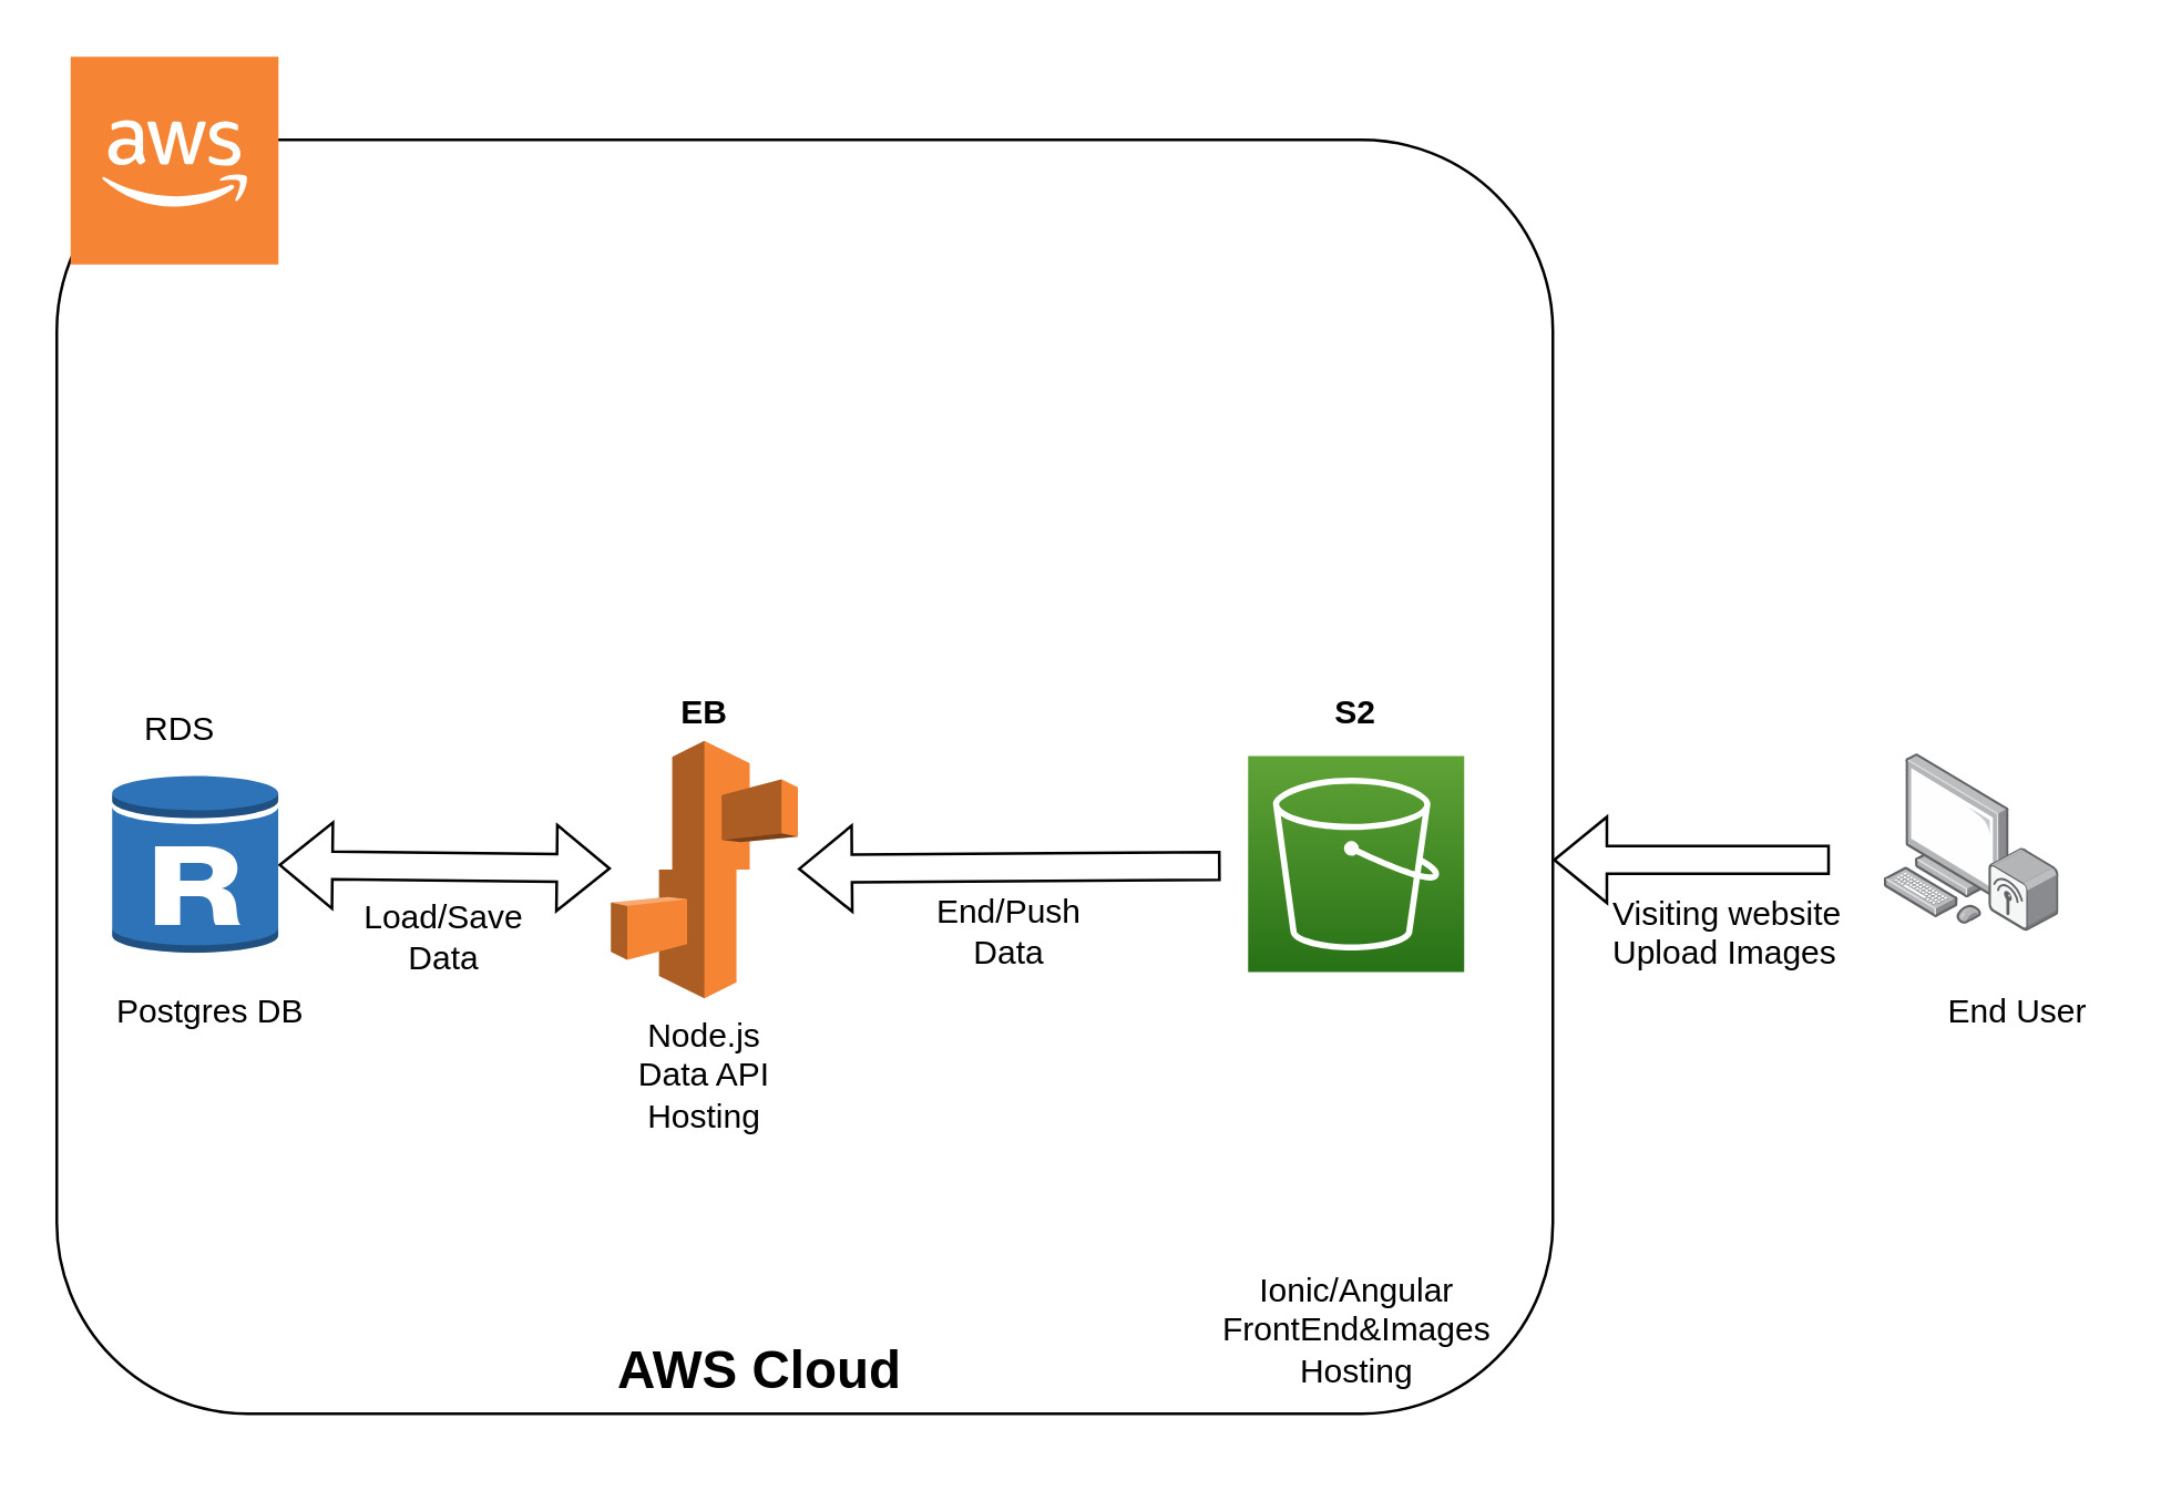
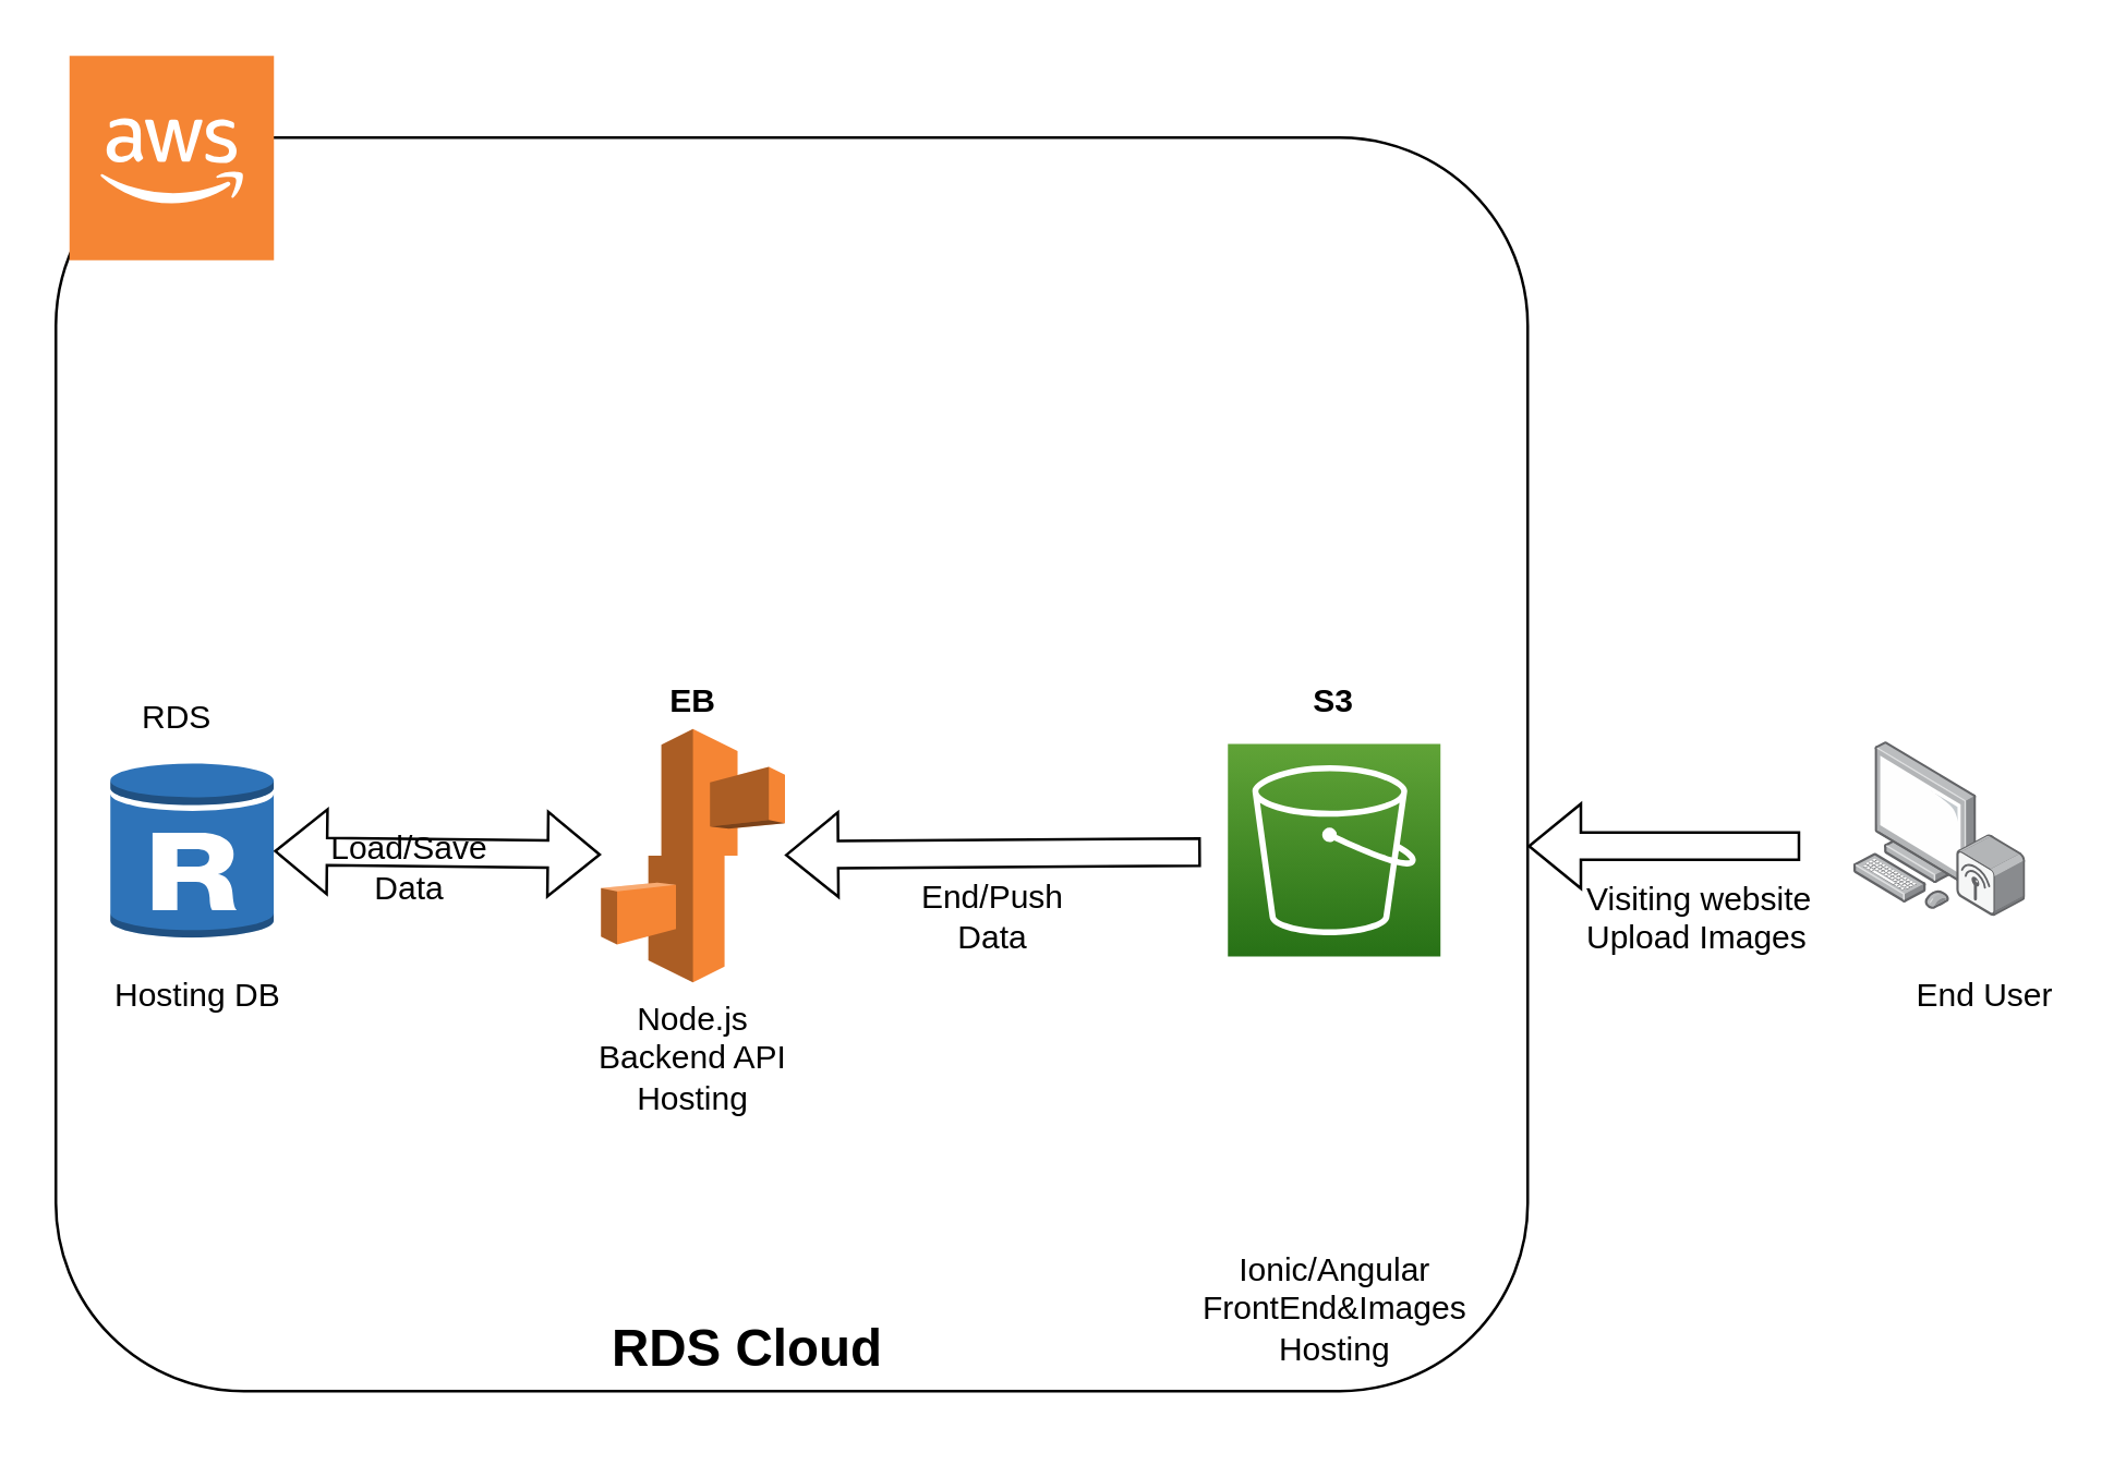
  <mxCell id="0" />
  <mxCell id="1" parent="0" />
  <mxCell id="2" value="" style="rounded=1;whiteSpace=wrap;html=1;" parent="1" vertex="1"><mxGeometry x="20" y="50" width="540" height="460" as="geometry" /></mxCell>
  <mxCell id="3" value="" style="sketch=0;points=[[0,0,0],[0.25,0,0],[0.5,0,0],[0.75,0,0],[1,0,0],[0,1,0],[0.25,1,0],[0.5,1,0],[0.75,1,0],[1,1,0],[0,0.25,0],[0,0.5,0],[0,0.75,0],[1,0.25,0],[1,0.5,0],[1,0.75,0]];outlineConnect=0;fontColor=#232F3E;gradientColor=#60A337;gradientDirection=north;fillColor=#277116;strokeColor=#ffffff;dashed=0;verticalLabelPosition=bottom;verticalAlign=top;align=center;html=1;fontSize=12;fontStyle=0;aspect=fixed;shape=mxgraph.aws4.resourceIcon;resIcon=mxgraph.aws4.s3;" parent="1" vertex="1"><mxGeometry x="450" y="272.5" width="78" height="78" as="geometry" /></mxCell>
  <mxCell id="4" value="" style="outlineConnect=0;dashed=0;verticalLabelPosition=bottom;verticalAlign=top;align=center;html=1;shape=mxgraph.aws3.elastic_beanstalk;fillColor=#F58534;gradientColor=none;" parent="1" vertex="1"><mxGeometry x="220" y="267" width="67.5" height="93" as="geometry" /></mxCell>
- <mxCell id="5" value="S2" style="text;html=1;strokeColor=none;fillColor=none;align=center;verticalAlign=middle;whiteSpace=wrap;rounded=0;fontStyle=1" parent="1" vertex="1"><mxGeometry x="459" y="242" width="60" height="30" as="geometry" /></mxCell>
+ <mxCell id="5" value="S3" style="text;html=1;strokeColor=none;fillColor=none;align=center;verticalAlign=middle;whiteSpace=wrap;rounded=0;fontStyle=1" parent="1" vertex="1"><mxGeometry x="459" y="242" width="60" height="30" as="geometry" /></mxCell>
  <mxCell id="6" value="Ionic/Angular FrontEnd&amp;amp;Images Hosting" style="text;html=1;strokeColor=none;fillColor=none;align=center;verticalAlign=middle;whiteSpace=wrap;rounded=0;" parent="1" vertex="1"><mxGeometry x="453.5" y="455.5" width="71" height="49.5" as="geometry" /></mxCell>
  <mxCell id="7" value="&lt;b&gt;EB&lt;/b&gt;" style="text;html=1;strokeColor=none;fillColor=none;align=center;verticalAlign=middle;whiteSpace=wrap;rounded=0;" parent="1" vertex="1"><mxGeometry x="223.75" y="242" width="60" height="30" as="geometry" /></mxCell>
- <mxCell id="8" value="Node.js &#10;Data API &#10;Hosting" style="text;whiteSpace=wrap;align=center;" parent="1" vertex="1"><mxGeometry x="203.75" y="360" width="100" height="60" as="geometry" /></mxCell>
+ <mxCell id="8" value="Node.js &#10;Backend API &#10;Hosting" style="text;whiteSpace=wrap;align=center;" parent="1" vertex="1"><mxGeometry x="203.75" y="360" width="100" height="60" as="geometry" /></mxCell>
  <mxCell id="9" value="" style="shape=flexArrow;endArrow=classic;html=1;rounded=0;exitX=0.778;exitY=0.57;exitDx=0;exitDy=0;exitPerimeter=0;" parent="1" source="2" target="4" edge="1"><mxGeometry width="50" height="50" relative="1" as="geometry"><mxPoint x="430" y="312" as="sourcePoint" /><mxPoint x="360" y="660" as="targetPoint" /></mxGeometry></mxCell>
  <mxCell id="10" value="" style="shape=flexArrow;endArrow=classic;startArrow=classic;html=1;rounded=0;" parent="1" source="4" target="15" edge="1"><mxGeometry width="100" height="100" relative="1" as="geometry"><mxPoint x="280" y="730" as="sourcePoint" /><mxPoint x="380" y="630" as="targetPoint" /></mxGeometry></mxCell>
  <mxCell id="11" value="" style="image;points=[];aspect=fixed;html=1;align=center;shadow=0;dashed=0;image=img/lib/allied_telesis/computer_and_terminals/Personal_Computer_Wireless.svg;" parent="1" vertex="1"><mxGeometry x="680" y="272" width="63" height="64.2" as="geometry" /></mxCell>
  <mxCell id="12" value="" style="shape=flexArrow;endArrow=classic;html=1;rounded=0;" parent="1" edge="1"><mxGeometry width="50" height="50" relative="1" as="geometry"><mxPoint x="660" y="310" as="sourcePoint" /><mxPoint x="560" y="310" as="targetPoint" /></mxGeometry></mxCell>
  <mxCell id="13" value="End User" style="text;html=1;strokeColor=none;fillColor=none;align=center;verticalAlign=middle;whiteSpace=wrap;rounded=0;" parent="1" vertex="1"><mxGeometry x="698" y="349.5" width="60" height="30" as="geometry" /></mxCell>
  <mxCell id="14" value="Visiting website&#10;Upload Images" style="text;whiteSpace=wrap;" parent="1" vertex="1"><mxGeometry x="580" y="315.5" width="90" height="40" as="geometry" /></mxCell>
  <mxCell id="15" value="" style="outlineConnect=0;dashed=0;verticalLabelPosition=bottom;verticalAlign=top;align=center;html=1;shape=mxgraph.aws3.rds_db_instance_read_replica;fillColor=#2E73B8;gradientColor=none;" parent="1" vertex="1"><mxGeometry x="40" y="278.5" width="60" height="66" as="geometry" /></mxCell>
- <mxCell id="16" value="Postgres DB" style="text;whiteSpace=wrap;" parent="1" vertex="1"><mxGeometry x="40" y="350.5" width="90" height="40" as="geometry" /></mxCell>
+ <mxCell id="16" value="Hosting DB" style="text;whiteSpace=wrap;" parent="1" vertex="1"><mxGeometry x="40" y="350.5" width="90" height="40" as="geometry" /></mxCell>
  <mxCell id="17" value="" style="outlineConnect=0;dashed=0;verticalLabelPosition=bottom;verticalAlign=top;align=center;html=1;shape=mxgraph.aws3.cloud_2;fillColor=#F58534;gradientColor=none;" parent="1" vertex="1"><mxGeometry x="25" y="20" width="75" height="75" as="geometry" /></mxCell>
  <mxCell id="18" value="End/Push Data" style="text;html=1;strokeColor=none;fillColor=none;align=center;verticalAlign=middle;whiteSpace=wrap;rounded=0;" parent="1" vertex="1"><mxGeometry x="334" y="320.5" width="60" height="30" as="geometry" /></mxCell>
- <mxCell id="19" value="Load/Save&lt;br&gt;Data" style="text;html=1;strokeColor=none;fillColor=none;align=center;verticalAlign=middle;whiteSpace=wrap;rounded=0;" parent="1" vertex="1"><mxGeometry x="130" y="323" width="60" height="30" as="geometry" /></mxCell>
- <mxCell id="20" value="AWS Cloud" style="text;html=1;strokeColor=none;fillColor=none;align=center;verticalAlign=middle;whiteSpace=wrap;rounded=0;fontStyle=1;fontSize=19;" parent="1" vertex="1"><mxGeometry x="203.75" y="470" width="140" height="50" as="geometry" /></mxCell>
+ <mxCell id="19" value="Load/Save&lt;br&gt;Data" style="text;html=1;strokeColor=none;fillColor=none;align=center;verticalAlign=middle;whiteSpace=wrap;rounded=0;" parent="1" vertex="1"><mxGeometry x="120" y="303" width="60" height="30" as="geometry" /></mxCell>
+ <mxCell id="20" value="RDS Cloud" style="text;html=1;strokeColor=none;fillColor=none;align=center;verticalAlign=middle;whiteSpace=wrap;rounded=0;fontStyle=1;fontSize=19;" parent="1" vertex="1"><mxGeometry x="203.75" y="470" width="140" height="50" as="geometry" /></mxCell>
  <mxCell id="21" value="RDS" style="text;whiteSpace=wrap;" vertex="1" parent="1"><mxGeometry x="50" y="248.5" width="40" height="30" as="geometry" /></mxCell>
